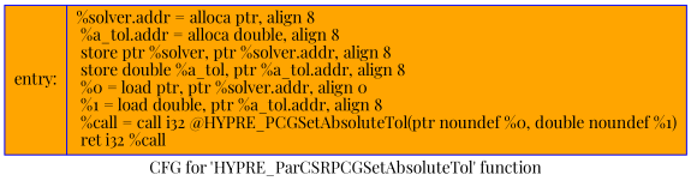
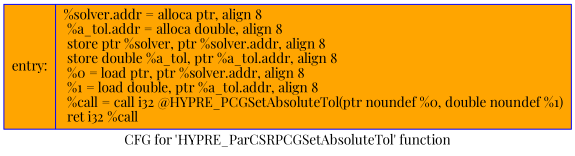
  digraph {
    label="CFG for 'HYPRE_ParCSRPCGSetAbsoluteTol' function"
    rankdir=LR
    fontname="Playfair Display"
-   n1 [color=blue fillcolor=orange fontname="Playfair Display" label="{entry:\l|  %solver.addr = alloca ptr, align 8\l  %a_tol.addr = alloca double, align 8\l  store ptr %solver, ptr %solver.addr, align 8\l  store double %a_tol, ptr %a_tol.addr, align 8\l  %0 = load ptr, ptr %solver.addr, align 0\l  %1 = load double, ptr %a_tol.addr, align 8\l  %call = call i32 @HYPRE_PCGSetAbsoluteTol(ptr noundef %0, double noundef %1)\l  ret i32 %call\l}" shape=record style=filled]
+   n1 [color=blue fillcolor=orange fontname="Playfair Display" label="{entry:\l|  %solver.addr = alloca ptr, align 8\l  %a_tol.addr = alloca double, align 8\l  store ptr %solver, ptr %solver.addr, align 8\l  store double %a_tol, ptr %a_tol.addr, align 8\l  %0 = load ptr, ptr %solver.addr, align 8\l  %1 = load double, ptr %a_tol.addr, align 8\l  %call = call i32 @HYPRE_PCGSetAbsoluteTol(ptr noundef %0, double noundef %1)\l  ret i32 %call\l}" shape=record style=filled]
  }
